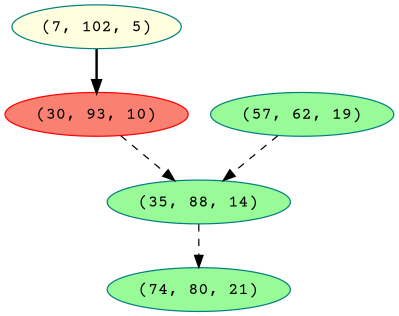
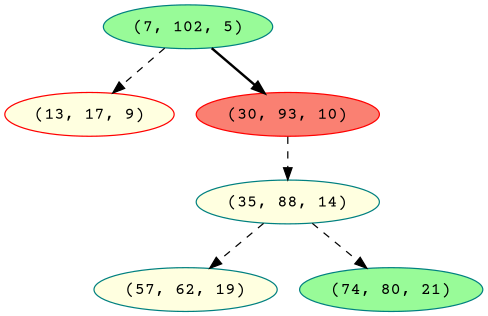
  digraph {
    fontname="Courier Prime"
    node [color=teal fillcolor=lightyellow fontname="Courier Prime" style=filled]
    edge [fontname="Courier Prime" style=dashed]
-   "(7, 102, 5)"
+   "(13, 17, 9)" [color=red]
+   "(7, 102, 5)" [fillcolor=palegreen]
    "(30, 93, 10)" [color=red fillcolor=salmon]
-   "(35, 88, 14)" [fillcolor=palegreen]
-   "(57, 62, 19)" [fillcolor=palegreen]
+   "(35, 88, 14)"
+   "(57, 62, 19)"
    "(74, 80, 21)" [fillcolor=palegreen]
+   "(7, 102, 5)" -> "(13, 17, 9)"
    "(7, 102, 5)" -> "(30, 93, 10)" [style=bold]
    "(30, 93, 10)" -> "(35, 88, 14)"
-   "(57, 62, 19)" -> "(35, 88, 14)"
+   "(35, 88, 14)" -> "(57, 62, 19)"
    "(35, 88, 14)" -> "(74, 80, 21)"
  }
